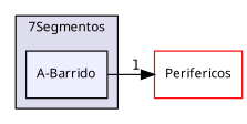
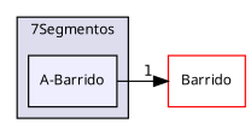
  digraph {
    compound=true
    rankdir=LR
    fontname="Noto Sans"
    node [fontname="Noto Sans" fontsize=10 shape=box style=filled]
    n1 [fillcolor="#eeeeff" label="A-Barrido" pencolor=black]
-   n2 [color=red fillcolor=white label=Perifericos]
+   n2 [color=red fillcolor=white label=Barrido]
    subgraph cluster_1 {
      bgcolor="#ddddee"
      fontsize=10
      label="7Segmentos"
      pencolor=black
      n1
    }
    n1 -> n2 [headlabel=1 labeldistance=1.5 labelfontname=Helvetica labelfontsize=10 fontname="Noto Sans"]
  }
